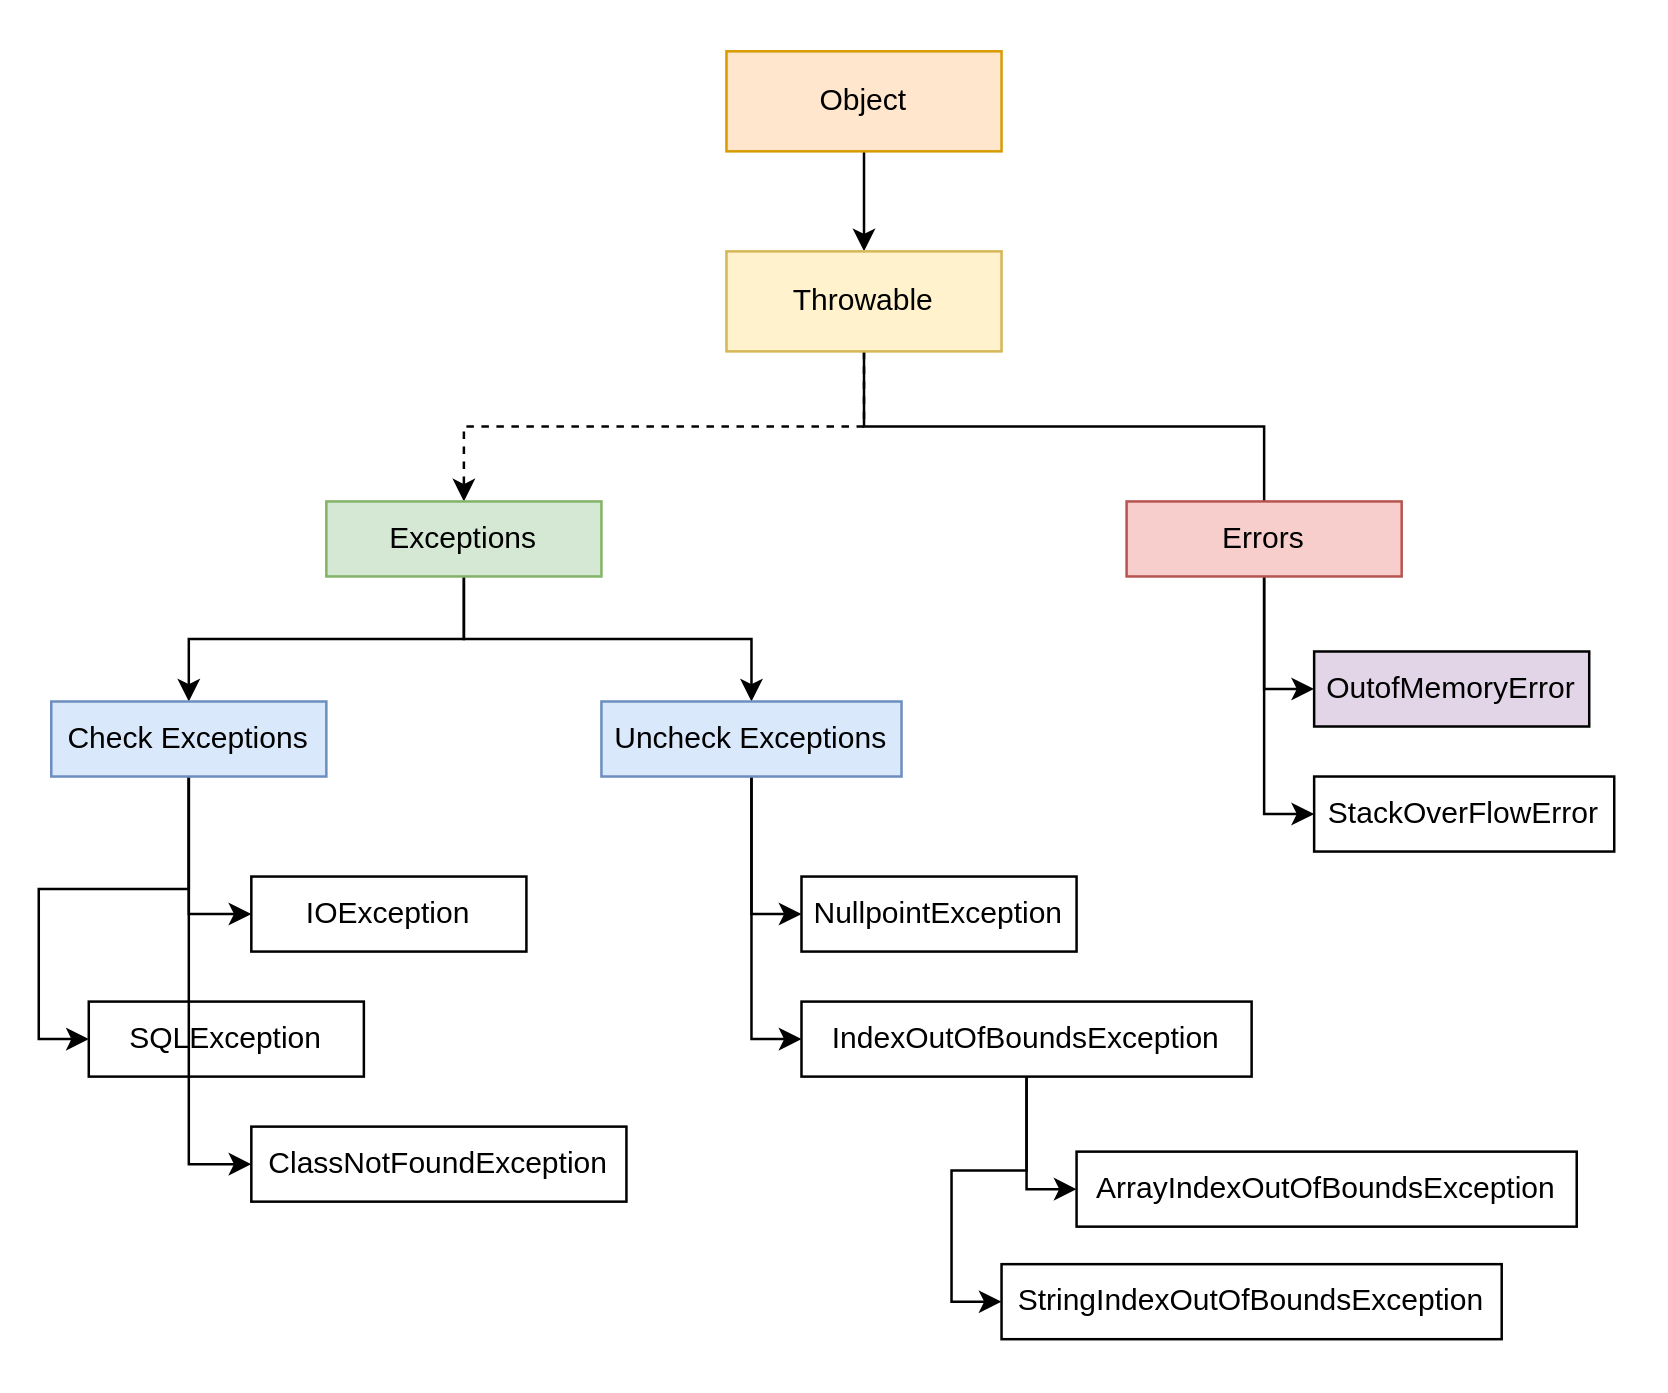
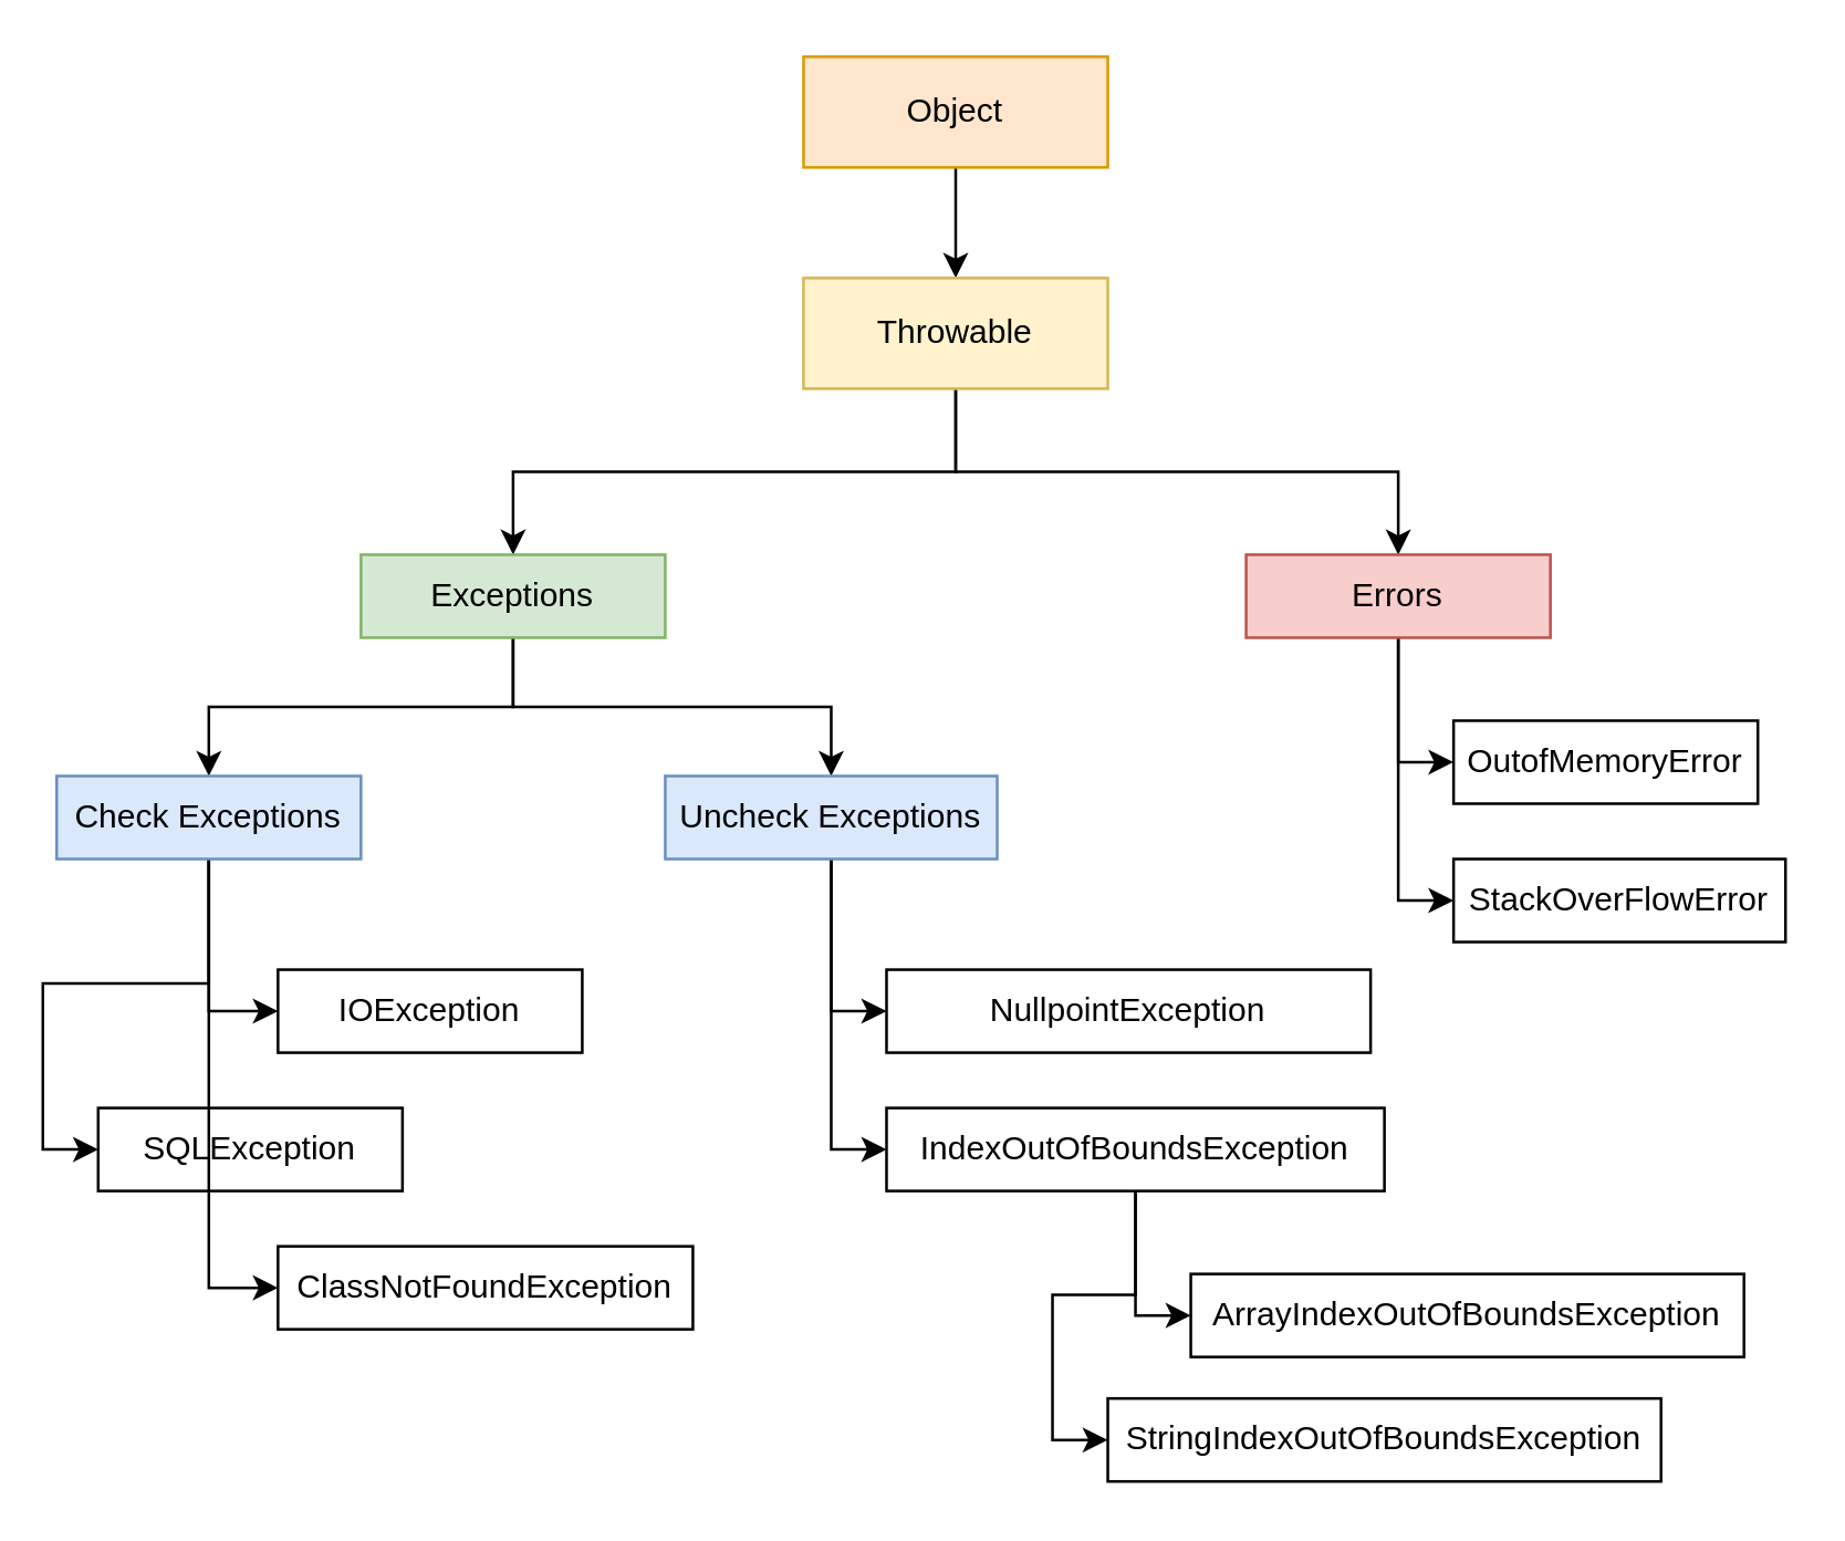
  <mxCell id="0" />
  <mxCell id="1" parent="0" />
  <mxCell id="2" style="edgeStyle=orthogonalEdgeStyle;rounded=0;orthogonalLoop=1;jettySize=auto;html=1;exitX=0.5;exitY=1;exitDx=0;exitDy=0;entryX=0.5;entryY=0;entryDx=0;entryDy=0;" parent="1" source="3" target="6" edge="1"><mxGeometry relative="1" as="geometry" /></mxCell>
  <mxCell id="3" value="Object" style="rounded=0;whiteSpace=wrap;html=1;fillColor=#ffe6cc;strokeColor=#d79b00;" parent="1" vertex="1"><mxGeometry x="290" y="20" width="110" height="40" as="geometry" /></mxCell>
- <mxCell id="4" style="edgeStyle=orthogonalEdgeStyle;rounded=0;orthogonalLoop=1;jettySize=auto;html=1;exitX=0.5;exitY=1;exitDx=0;exitDy=0;entryX=0.5;entryY=0;entryDx=0;entryDy=0;dashed=1;" parent="1" source="6" target="9" edge="1"><mxGeometry relative="1" as="geometry" /></mxCell>
- <mxCell id="5" style="edgeStyle=orthogonalEdgeStyle;rounded=0;orthogonalLoop=1;jettySize=auto;html=1;exitX=0.5;exitY=1;exitDx=0;exitDy=0;endArrow=none;" parent="1" source="6" target="12" edge="1"><mxGeometry relative="1" as="geometry" /></mxCell>
+ <mxCell id="4" style="edgeStyle=orthogonalEdgeStyle;rounded=0;orthogonalLoop=1;jettySize=auto;html=1;exitX=0.5;exitY=1;exitDx=0;exitDy=0;entryX=0.5;entryY=0;entryDx=0;entryDy=0;" parent="1" source="6" target="9" edge="1"><mxGeometry relative="1" as="geometry" /></mxCell>
+ <mxCell id="5" style="edgeStyle=orthogonalEdgeStyle;rounded=0;orthogonalLoop=1;jettySize=auto;html=1;exitX=0.5;exitY=1;exitDx=0;exitDy=0;" parent="1" source="6" target="12" edge="1"><mxGeometry relative="1" as="geometry" /></mxCell>
  <mxCell id="6" value="Throwable" style="rounded=0;whiteSpace=wrap;html=1;fillColor=#fff2cc;strokeColor=#d6b656;" parent="1" vertex="1"><mxGeometry x="290" y="100" width="110" height="40" as="geometry" /></mxCell>
  <mxCell id="7" style="edgeStyle=orthogonalEdgeStyle;rounded=0;orthogonalLoop=1;jettySize=auto;html=1;exitX=0.5;exitY=1;exitDx=0;exitDy=0;entryX=0.5;entryY=0;entryDx=0;entryDy=0;" parent="1" source="9" target="21" edge="1"><mxGeometry relative="1" as="geometry" /></mxCell>
  <mxCell id="8" style="edgeStyle=orthogonalEdgeStyle;rounded=0;orthogonalLoop=1;jettySize=auto;html=1;exitX=0.5;exitY=1;exitDx=0;exitDy=0;" parent="1" source="9" target="17" edge="1"><mxGeometry relative="1" as="geometry" /></mxCell>
  <mxCell id="9" value="Exceptions" style="rounded=0;whiteSpace=wrap;html=1;fillColor=#d5e8d4;strokeColor=#82b366;" parent="1" vertex="1"><mxGeometry x="130" y="200" width="110" height="30" as="geometry" /></mxCell>
  <mxCell id="10" style="edgeStyle=orthogonalEdgeStyle;rounded=0;orthogonalLoop=1;jettySize=auto;html=1;exitX=0.5;exitY=1;exitDx=0;exitDy=0;entryX=0;entryY=0.5;entryDx=0;entryDy=0;" parent="1" source="12" target="28" edge="1"><mxGeometry relative="1" as="geometry" /></mxCell>
  <mxCell id="11" style="edgeStyle=orthogonalEdgeStyle;rounded=0;orthogonalLoop=1;jettySize=auto;html=1;exitX=0.5;exitY=1;exitDx=0;exitDy=0;entryX=0;entryY=0.5;entryDx=0;entryDy=0;" parent="1" source="12" target="29" edge="1"><mxGeometry relative="1" as="geometry" /></mxCell>
  <mxCell id="12" value="Errors" style="rounded=0;whiteSpace=wrap;html=1;fillColor=#f8cecc;strokeColor=#b85450;" parent="1" vertex="1"><mxGeometry x="450" y="200" width="110" height="30" as="geometry" /></mxCell>
  <mxCell id="13" value="IOException" style="rounded=0;whiteSpace=wrap;html=1;" parent="1" vertex="1"><mxGeometry x="100" y="350" width="110" height="30" as="geometry" /></mxCell>
  <mxCell id="14" value="SQLException" style="rounded=0;whiteSpace=wrap;html=1;" parent="1" vertex="1"><mxGeometry x="35" y="400" width="110" height="30" as="geometry" /></mxCell>
  <mxCell id="15" style="edgeStyle=orthogonalEdgeStyle;rounded=0;orthogonalLoop=1;jettySize=auto;html=1;exitX=0.5;exitY=1;exitDx=0;exitDy=0;entryX=0;entryY=0.5;entryDx=0;entryDy=0;" parent="1" source="17" target="23" edge="1"><mxGeometry relative="1" as="geometry" /></mxCell>
  <mxCell id="16" style="edgeStyle=orthogonalEdgeStyle;rounded=0;orthogonalLoop=1;jettySize=auto;html=1;exitX=0.5;exitY=1;exitDx=0;exitDy=0;entryX=0;entryY=0.5;entryDx=0;entryDy=0;" parent="1" source="17" target="26" edge="1"><mxGeometry relative="1" as="geometry" /></mxCell>
  <mxCell id="17" value="Uncheck Exceptions" style="rounded=0;whiteSpace=wrap;html=1;fillColor=#dae8fc;strokeColor=#6c8ebf;" parent="1" vertex="1"><mxGeometry x="240" y="280" width="120" height="30" as="geometry" /></mxCell>
  <mxCell id="18" style="edgeStyle=orthogonalEdgeStyle;rounded=0;orthogonalLoop=1;jettySize=auto;html=1;exitX=0.5;exitY=1;exitDx=0;exitDy=0;entryX=0;entryY=0.5;entryDx=0;entryDy=0;" parent="1" source="21" target="13" edge="1"><mxGeometry relative="1" as="geometry" /></mxCell>
  <mxCell id="19" style="edgeStyle=orthogonalEdgeStyle;rounded=0;orthogonalLoop=1;jettySize=auto;html=1;exitX=0.5;exitY=1;exitDx=0;exitDy=0;entryX=0;entryY=0.5;entryDx=0;entryDy=0;" parent="1" source="21" target="14" edge="1"><mxGeometry relative="1" as="geometry" /></mxCell>
  <mxCell id="20" style="edgeStyle=orthogonalEdgeStyle;rounded=0;orthogonalLoop=1;jettySize=auto;html=1;exitX=0.5;exitY=1;exitDx=0;exitDy=0;entryX=0;entryY=0.5;entryDx=0;entryDy=0;" parent="1" source="21" target="22" edge="1"><mxGeometry relative="1" as="geometry" /></mxCell>
  <mxCell id="21" value="Check Exceptions" style="rounded=0;whiteSpace=wrap;html=1;fillColor=#dae8fc;strokeColor=#6c8ebf;" parent="1" vertex="1"><mxGeometry x="20" y="280" width="110" height="30" as="geometry" /></mxCell>
  <mxCell id="22" value="ClassNotFoundException" style="rounded=0;whiteSpace=wrap;html=1;" parent="1" vertex="1"><mxGeometry x="100" y="450" width="150" height="30" as="geometry" /></mxCell>
- <mxCell id="23" value="NullpointException" style="rounded=0;whiteSpace=wrap;html=1;" parent="1" vertex="1"><mxGeometry x="320" y="350" width="110" height="30" as="geometry" /></mxCell>
+ <mxCell id="23" value="NullpointException" style="rounded=0;whiteSpace=wrap;html=1;" parent="1" vertex="1"><mxGeometry x="320" y="350" width="175" height="30" as="geometry" /></mxCell>
  <mxCell id="24" style="edgeStyle=orthogonalEdgeStyle;rounded=0;orthogonalLoop=1;jettySize=auto;html=1;exitX=0.5;exitY=1;exitDx=0;exitDy=0;entryX=0;entryY=0.5;entryDx=0;entryDy=0;" parent="1" source="26" target="27" edge="1"><mxGeometry relative="1" as="geometry" /></mxCell>
  <mxCell id="25" style="edgeStyle=orthogonalEdgeStyle;rounded=0;orthogonalLoop=1;jettySize=auto;html=1;exitX=0.5;exitY=1;exitDx=0;exitDy=0;entryX=0;entryY=0.5;entryDx=0;entryDy=0;" parent="1" source="26" target="30" edge="1"><mxGeometry relative="1" as="geometry" /></mxCell>
  <mxCell id="26" value="IndexOutOfBoundsException" style="rounded=0;whiteSpace=wrap;html=1;" parent="1" vertex="1"><mxGeometry x="320" y="400" width="180" height="30" as="geometry" /></mxCell>
  <mxCell id="27" value="ArrayIndexOutOfBoundsException" style="rounded=0;whiteSpace=wrap;html=1;" parent="1" vertex="1"><mxGeometry x="430" y="460" width="200" height="30" as="geometry" /></mxCell>
- <mxCell id="28" value="OutofMemoryError" style="rounded=0;whiteSpace=wrap;html=1;fillColor=#e1d5e7;" parent="1" vertex="1"><mxGeometry x="525" y="260" width="110" height="30" as="geometry" /></mxCell>
+ <mxCell id="28" value="OutofMemoryError" style="rounded=0;whiteSpace=wrap;html=1;" parent="1" vertex="1"><mxGeometry x="525" y="260" width="110" height="30" as="geometry" /></mxCell>
  <mxCell id="29" value="StackOverFlowError" style="rounded=0;whiteSpace=wrap;html=1;" parent="1" vertex="1"><mxGeometry x="525" y="310" width="120" height="30" as="geometry" /></mxCell>
  <mxCell id="30" value="StringIndexOutOfBoundsException" style="rounded=0;whiteSpace=wrap;html=1;" parent="1" vertex="1"><mxGeometry x="400" y="505" width="200" height="30" as="geometry" /></mxCell>
